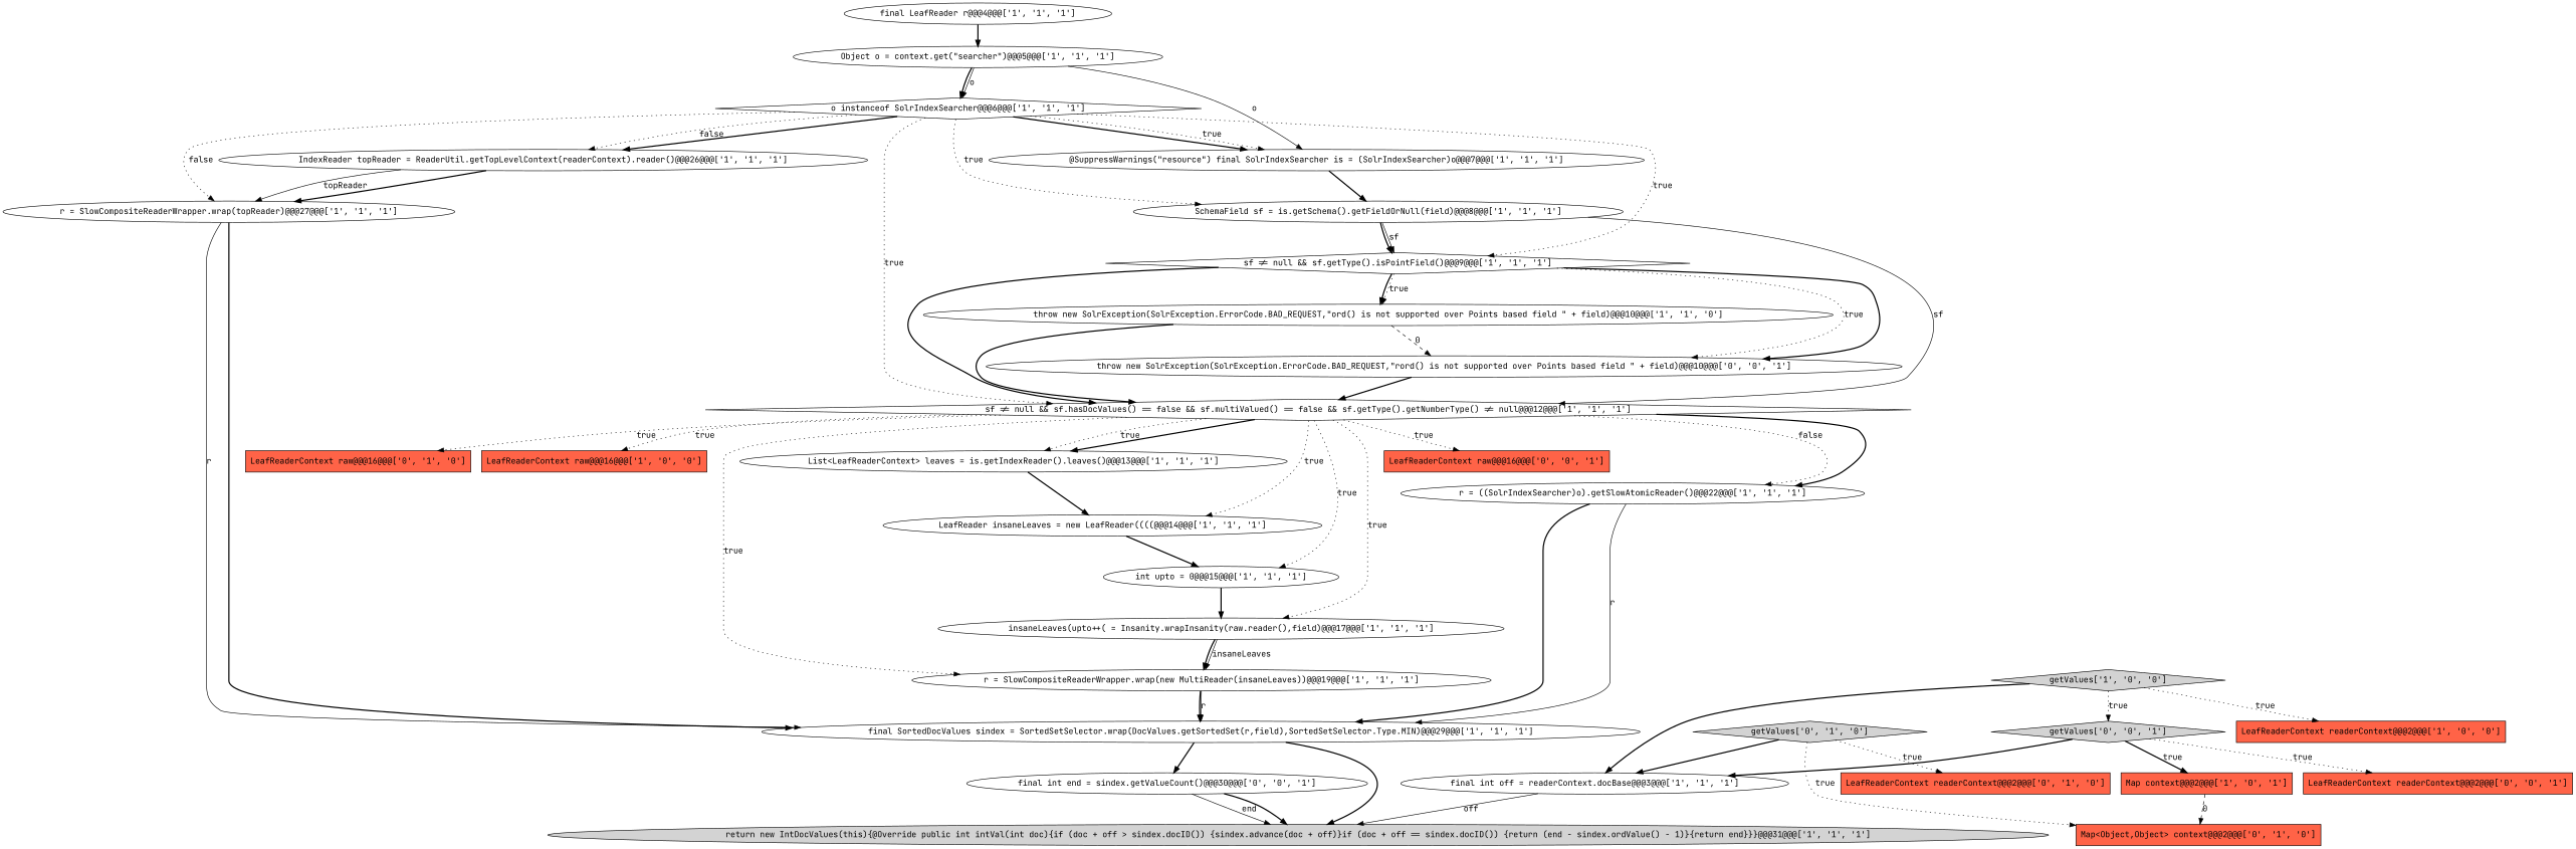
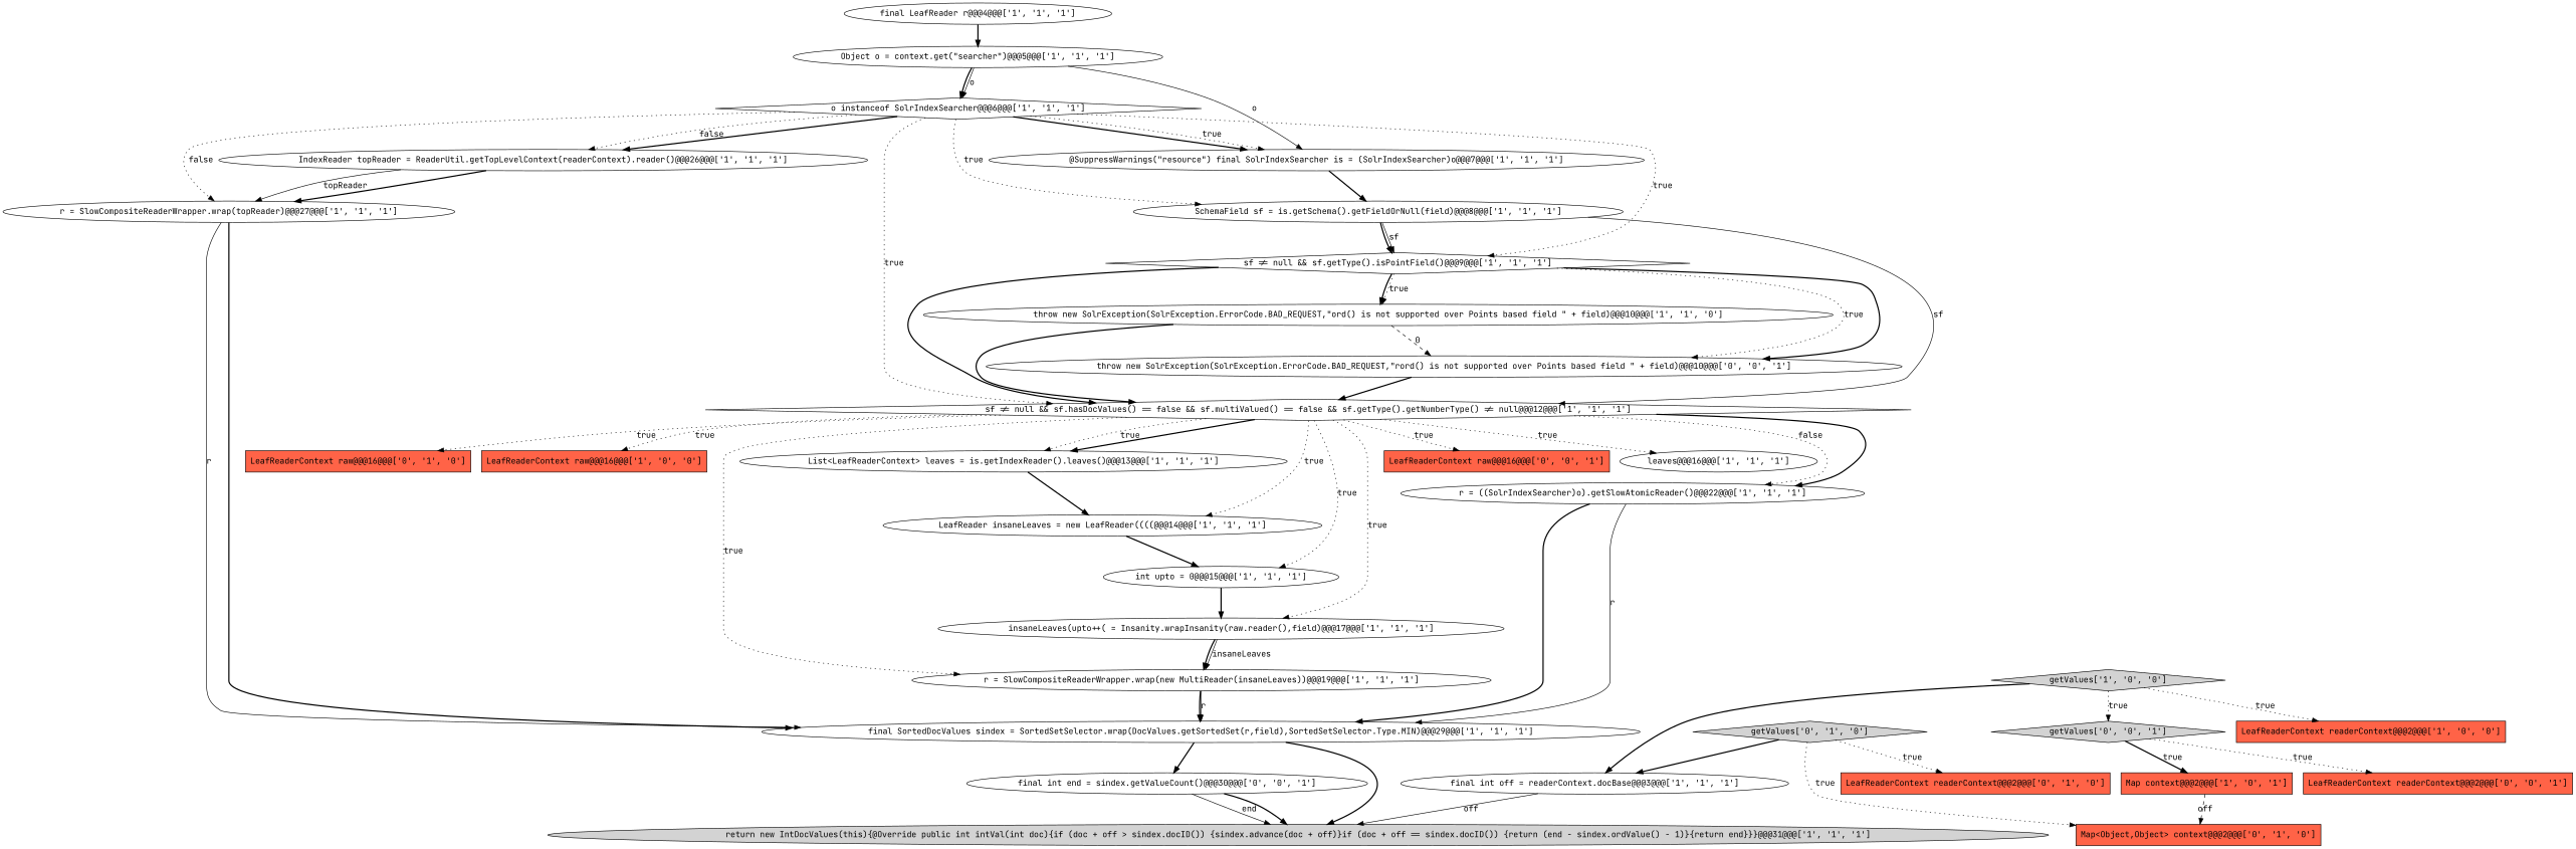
  digraph {
    fontname="JetBrains Mono"
    node [fillcolor=white fontname="JetBrains Mono" shape=ellipse style=filled]
    edge [fontname="JetBrains Mono" style=bold]
    n1 [fillcolor=tomato label="LeafReaderContext raw@@@16@@@['0', '1', '0']" shape=box]
    n2 [label="r = SlowCompositeReaderWrapper.wrap(topReader)@@@27@@@['1', '1', '1']"]
    n3 [label="final SortedDocValues sindex = SortedSetSelector.wrap(DocValues.getSortedSet(r,field),SortedSetSelector.Type.MIN)@@@29@@@['1', '1', '1']"]
    n4 [fillcolor=lightgray label="return new IntDocValues(this){@Override public int intVal(int doc){if (doc + off > sindex.docID()) {sindex.advance(doc + off)}if (doc + off == sindex.docID()) {return (end - sindex.ordValue() - 1)}{return end}}}@@@31@@@['1', '1', '1']"]
    n5 [label="final int end = sindex.getValueCount()@@@30@@@['0', '0', '1']"]
    n6 [label="@SuppressWarnings(\"resource\") final SolrIndexSearcher is = (SolrIndexSearcher)o@@@7@@@['1', '1', '1']"]
    n7 [label="SchemaField sf = is.getSchema().getFieldOrNull(field)@@@8@@@['1', '1', '1']"]
    n8 [label="sf != null && sf.getType().isPointField()@@@9@@@['1', '1', '1']" shape=diamond]
    n9 [label="sf != null && sf.hasDocValues() == false && sf.multiValued() == false && sf.getType().getNumberType() != null@@@12@@@['1', '1', '1']" shape=diamond]
    n10 [fillcolor=lightgray label="getValues['0', '1', '0']" shape=diamond]
    n11 [fillcolor=tomato label="Map<Object,Object> context@@@2@@@['0', '1', '0']" shape=box]
    n12 [fillcolor=tomato label="LeafReaderContext readerContext@@@2@@@['0', '1', '0']" shape=box]
    n13 [label="final int off = readerContext.docBase@@@3@@@['1', '1', '1']"]
    n14 [fillcolor=tomato label="LeafReaderContext readerContext@@@2@@@['0', '0', '1']" shape=box]
    n15 [fillcolor=tomato label="LeafReaderContext raw@@@16@@@['1', '0', '0']" shape=box]
    n16 [fillcolor=tomato label="LeafReaderContext raw@@@16@@@['0', '0', '1']" shape=box]
+   n17 [label="leaves@@@16@@@['1', '1', '1']"]
    n18 [label="LeafReader insaneLeaves = new LeafReader((((@@@14@@@['1', '1', '1']"]
    n19 [label="int upto = 0@@@15@@@['1', '1', '1']"]
    n20 [label="insaneLeaves(upto++( = Insanity.wrapInsanity(raw.reader(),field)@@@17@@@['1', '1', '1']"]
    n21 [label="List<LeafReaderContext> leaves = is.getIndexReader().leaves()@@@13@@@['1', '1', '1']"]
    n22 [label="throw new SolrException(SolrException.ErrorCode.BAD_REQUEST,\"rord() is not supported over Points based field \" + field)@@@10@@@['0', '0', '1']"]
    n23 [label="throw new SolrException(SolrException.ErrorCode.BAD_REQUEST,\"ord() is not supported over Points based field \" + field)@@@10@@@['1', '1', '0']"]
    n24 [label="r = ((SolrIndexSearcher)o).getSlowAtomicReader()@@@22@@@['1', '1', '1']"]
    n25 [label="r = SlowCompositeReaderWrapper.wrap(new MultiReader(insaneLeaves))@@@19@@@['1', '1', '1']"]
    n26 [label="Object o = context.get(\"searcher\")@@@5@@@['1', '1', '1']"]
    n27 [label="o instanceof SolrIndexSearcher@@@6@@@['1', '1', '1']" shape=diamond]
    n28 [label="IndexReader topReader = ReaderUtil.getTopLevelContext(readerContext).reader()@@@26@@@['1', '1', '1']"]
    n29 [label="final LeafReader r@@@4@@@['1', '1', '1']"]
    n30 [fillcolor=lightgray label="getValues['1', '0', '0']" shape=diamond]
    n31 [fillcolor=tomato label="LeafReaderContext readerContext@@@2@@@['1', '0', '0']" shape=box]
    n32 [fillcolor=lightgray label="getValues['0', '0', '1']" shape=diamond]
    n33 [fillcolor=tomato label="Map context@@@2@@@['1', '0', '1']" shape=box]
    n2 -> n3 [label=r style=solid]
    n2 -> n3
    n3 -> n4
    n3 -> n5
    n5 -> n4 [label=end style=solid]
    n5 -> n4
    n6 -> n7
    n7 -> n8 [label=sf style=solid]
    n7 -> n8
    n7 -> n9 [label=sf style=solid]
    n8 -> n9
    n8 -> n22
    n8 -> n22 [label=true style=dotted]
    n8 -> n23 [label=true style=dotted]
    n8 -> n23
    n9 -> n1 [label=true style=dotted]
    n9 -> n15 [label=true style=dotted]
    n9 -> n16 [label=true style=dotted]
+   n9 -> n17 [label=true style=dotted]
    n9 -> n18 [label=true style=dotted]
    n9 -> n19 [label=true style=dotted]
    n9 -> n20 [label=true style=dotted]
    n9 -> n21
    n9 -> n21 [label=true style=dotted]
    n9 -> n24
    n9 -> n24 [label=false style=dotted]
    n9 -> n25 [label=true style=dotted]
    n10 -> n11 [label=true style=dotted]
    n10 -> n12 [label=true style=dotted]
    n10 -> n13
    n13 -> n4 [label=off style=solid]
    n18 -> n19
    n19 -> n20
    n20 -> n25 [label=insaneLeaves style=solid]
    n20 -> n25
    n21 -> n18
    n22 -> n9
    n23 -> n9
    n23 -> n22 [label=0 style=dashed]
    n24 -> n3
    n24 -> n3 [label=r style=solid]
    n25 -> n3 [label=r style=solid]
    n25 -> n3
    n26 -> n6 [label=o style=solid]
    n26 -> n27
    n26 -> n27 [label=o style=solid]
    n27 -> n2 [label=false style=dotted]
    n27 -> n6
    n27 -> n6 [label=true style=dotted]
    n27 -> n7 [label=true style=dotted]
    n27 -> n8 [label=true style=dotted]
    n27 -> n9 [label=true style=dotted]
    n27 -> n28
    n27 -> n28 [label=false style=dotted]
    n28 -> n2 [label=topReader style=solid]
    n28 -> n2
    n29 -> n26
    n30 -> n13
    n30 -> n31 [label=true style=dotted]
    n30 -> n32 [label=true style=dotted]
-   n32 -> n13
    n32 -> n14 [label=true style=dotted]
    n32 -> n33 [label=true]
-   n33 -> n11 [label=0 style=dashed]
+   n33 -> n11 [label=off style=dashed]
  }
